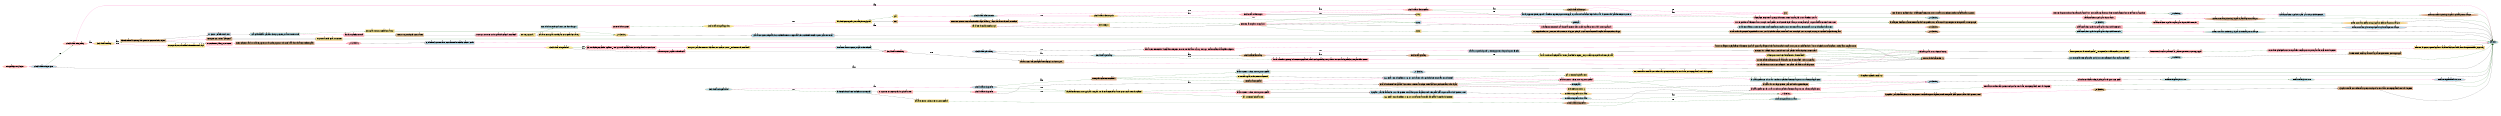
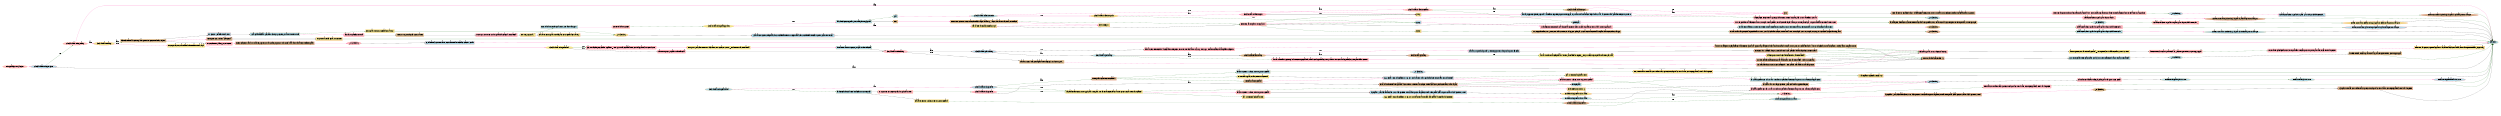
  digraph {
    rankdir=LR
    node [color=red fillcolor=lightblue style=filled shape=box]
    edge [color=darkgreen]
    "QuincyRank5Convo3 begins." [color=darkorange fillcolor=lightpink shape=""]
    n2 [label="Check boolean QuincyForgiven" shape=""]
    n3 [color=darkorange fillcolor=lightpink label="Check boolean QuincyDating" shape=""]
    "Chat ends." [color=darkorange shape=""]
    n5 [fillcolor=khaki label="Check boolean IsDating" shape=""]
    n6 [color=darkorange fillcolor=khaki label="посмотри на себя, маленькая влюбленная птичка, ха-ха"]
    n7 [color=darkorange fillcolor=tan label="всё ещё летаешь в одиночку? так лучше или просто не везёт, кореш?"]
    n8 [color=darkorange fillcolor=khaki label="Check boolean QuincyHasDated" shape=""]
    n9 [fillcolor=lightpink label="По собственному выбору, если честно."]
    n10 [label="Я... просто... реально плох в этом."]
    n11 [fillcolor=tan label="Мне нужно идти, извини. [Завершить]"]
    n12 [fillcolor=lightpink label="рад, что ты двинулся дальше. серьёзно — я не тут, чтобы доставать тебя, если ты думаешь, что дело в этом"]
    n13 [fillcolor=lightpink label="так что я просто умираю от любопытства"]
    n14 [fillcolor=tan label="ничего стыдного. жаль, что я так не устроен, это бы сильно упростило мою жизнь, хаха. было бы намного меньше драмы"]
    n15 [color=darkorange label="о, да? ну выкладывай. расскажи своему бро куинси-к, как он может помочь"]
    n16 [fillcolor=khaki label="не проблема, семья. делай, что должен"]
    n17 [color=darkorange fillcolor=khaki label="потому что у нас было неплохо и всё такое, но я согласен с тобой — не взлетело бы, понимаешь?"]
    n18 [fillcolor=lightpink label="Check boolean LettieDating" shape=""]
    n19 [fillcolor=lightpink label="+20 Chemistry" shape=""]
    n20 [fillcolor=lightpink label="Как ты собираешься помочь?"]
    n21 [color=darkorange fillcolor=khaki label="Нет, думаю, мне стоит сделать это самому."]
    n22 [color=darkorange label="вооотакккк. так что я просто умираю от любопытства"]
    n23 [color=darkorange fillcolor=tan label="как там с лэтти? она уже надрала тебе задницу? или в этом духе? ;)"]
    n24 [label="Check boolean ArthurDating" shape=""]
    n25 [label="ну, ты знаешь, где меня найти, если захочешь пообщаться. спасибо, семья"]
    n26 [color=darkorange fillcolor=tan label="может, я могу поговорить с ними за тебя"]
    n27 [fillcolor=khaki label="+20 Chemistry" shape=""]
    n28 [fillcolor=tan label="или она становится милой киской наедине? ... нет, ставлю, она такая же, как на публике"]
    n29 [fillcolor=lightpink label="как там с Его Величеством? всегда было интересно, он из тех, кто весь такой \"да, сэр\", \"нет, сэр\", пока не остаётся за закрытыми дверями"]
    n30 [color=darkorange label="Check boolean AmirDating" shape=""]
    n31 [fillcolor=lightpink label="посмотрим, не может ли твой чувак всё сгладить, понимаешь?"]
    n32 [label="я уважаю это. нужно совершать свои собственные ошибки и одерживать свои собственные победы. хорошо. удачи тебе тогда :)"]
    n33 [fillcolor=tan label="Я не мог бы быть счастливее <3"]
    n34 [color=darkorange fillcolor=lightpink label="Не знаю. Думаю, я мог совершить ошибку."]
    n35 [color=darkorange fillcolor=tan label="а потом он, наверное, превращается в настоящего фрика, да? ржунимагу. наверное, весь такой вежливый в текстах, потому что это \"доказательство\", а потом ты идёшь с ним на свидание, и он весь такой излучает золото"]
    n36 [fillcolor=lightpink label="как там маленький спринтер? я вообще не представляю, каково это встречаться с кем-то таким. либо это как встречаться с гиперактивным щенком"]
    n37 [color=darkorange fillcolor=tan label="Check boolean EleanorDating" shape=""]
    n38 [fillcolor=khaki label="чем могу служить? ;)"]
    n39 [color=darkorange label="и это тоже делает меня счастливым. это всё, что имеет значение в таких местах, понимаешь?"]
    n40 [color=darkorange fillcolor=khaki label="так что лучшее, что ты можешь сделать, — это принять это и быть честным с собой и с ними"]
    n41 [fillcolor=tan label="или тебе реально нравятся штуки на батарейках, если ты понимаешь, о чём я, ржунимагу"]
    n42 [label="как там с королевой фриков? у меня ТАААК много вопросов про этот её язык"]
    n43 [fillcolor=tan label="Check boolean AoiDating" shape=""]
    n44 [color=darkorange label="Если бы ты мог поговорить с ними, это было бы круто..."]
    n45 [fillcolor=khaki label="На самом деле, думаю, мне всё-таки стоит сделать это самому."]
    n46 [color=darkorange label="+20 Chemistry" shape=""]
    n47 [color=darkorange fillcolor=lightpink label="в конце концов, когда мир катится в ад, у нас не будет ничего, кроме друг друга"]
    n48 [fillcolor=tan label="но честно, вот... главный вопрос. с ней всё окей? типа, реально? её так чёртовски сложно читать"]
    n49 [color=darkorange fillcolor=khaki label="как там моя любимая девушка аой? помни, разобьёшь ей сердце — кто-то из нас попробует выбить тебе зубы, хаха"]
    n50 [color=darkorange fillcolor=lightpink label="для тебя? всё что угодно"]
    n51 [color=darkorange fillcolor=tan label="в конце концов, когда мир катится в ад, у нас не будет ничего, кроме друг друга"]
    n52 [fillcolor=lightpink label="и если ты не чувствуешь этого? это нормально. иногда просто что-то не работает, когда они не в порядке"]
    n53 [fillcolor=khaki label="мы все просто хотим видеть её счастливой, ты понимаешь?"]
    n54 [color=darkorange fillcolor=khaki label="Check boolean QuincyDatingGuide2" shape=""]
    n55 [fillcolor=khaki label="зная тебя, ты просто стукнешь кулаком и заставишь нас всех забыть, какой ты нерешительный, ржунимагу"]
-   n56 [color=darkorange fillcolor=khaki label="ты всё ещё преследуешь ту же главную мечту-фрика?"]
+   n56 [color=darkorange label="ты всё ещё преследуешь ту же главную мечту-фрика?"]
    n57 [fillcolor=khaki label="так. за кем ты сейчас гонишься, бро?"]
    n58 [color=darkorange fillcolor=tan label="Нет."]
-   n59 [color=darkorange fillcolor=khaki label="Ага."]
+   n59 [color=darkorange label="Ага."]
    n60 [color=darkorange fillcolor=lightpink label="Член Гекс, за которым я охочусь, это..."]
    n61 [fillcolor=khaki label="Ты, вообще-то..."]
    n62 [color=darkorange fillcolor=tan label="понял тебя. слишком много качественныъ товаров на выбор. ;) ладно, так за кем ты сейчас охотишься?"]
    n63 [color=darkorange label="Check boolean DrifterIntoLettie" shape=""]
    n64 [fillcolor=khaki label="Лэтти."]
    n65 [label="Артур."]
    n66 [fillcolor=khaki label="Амир."]
    n67 [label="Элеонора."]
    n68 [fillcolor=tan label="Аои."]
    n69 [fillcolor=khaki label="Check boolean DrifterIntoArthur" shape=""]
    n70 [color=darkorange fillcolor=tan label="ммм, неудивительно, что у тебя с ней были сложности. её трудно сдвинуть с места. если накосячишь в первых взаимодействиях, ты труп"]
    n71 [fillcolor=lightpink label="о, ты задел Его Величество, да? флиртовал слишком рано или дал ему завести тебя, и вы в итоге поругались..."]
    n72 [label="как ты умудрился ТАКОЕ устроить?! маленький спринтер просто хочет друга, ну и как же ты облажался? чёрт возьми, хахf, ты, должно быть, реально ляпнул что-то не то"]
    n73 [color=darkorange fillcolor=lightpink label="ммм, не удивлён. она выглядит как тип, который молча решает, что ты для неё мёртв в какой-то момент разговора, и просто забывает сообщить тебе об этом"]
    n74 [fillcolor=tan label="о нет. ты не мог. серьёзно? чёрт... ты наверняка ляпнул что-то не то, я знаю. с этой девушкой нельзя обращаться как с дурочкой"]
    n75 [fillcolor=lightpink label="Check boolean DrifterIntoAmir" shape=""]
    n76 [fillcolor=tan label="но как только ты проходишь определённый момент, с ней всё довольно гладко, понимаешь? окей. я поговорю с ней. посмотрю, не смогу ли я сгладить ситуацию между вами"]
    n77 [color=darkorange label="его так легко вывести из себя. но смешно, когда он делает эти хмурые рожи. я тебя понимаю. ну, не переживай. я смогу всё сгладить, даже с ним"]
    n78 [fillcolor=lightpink label="ладно-ладно, не проблема. куинси-к всё починит, понял? я сглажу всё с моим маленьким бро там"]
    n79 [color=darkorange fillcolor=tan label="ты, наверное, вляпался и даже не понял. надо быть осторожным с ней, она философ в глубине души. но не переживай, я тебя прикрою"]
    n80 [color=darkorange fillcolor=lightpink label="тебе хотя бы нужно позволить ЕЙ находить радость в том, что ей нравится, даже если ты не можешь разделить это. но не важно. я разрулю это"]
    n81 [color=darkorange label="Check boolean QuincyHasDated" shape=""]
    n82 [color=darkorange label="ты все ещё любишь меня? польщён. что изменилось?"]
    n83 [label="Check boolean QuincyNoDate" shape=""]
    n84 [color=darkorange fillcolor=lightpink label="Check boolean DrifterIntoEleanor" shape=""]
    n85 [fillcolor=tan label="+20 Chemistry" shape=""]
    n86 [color=darkorange fillcolor=tan label="+20 Chemistry" shape=""]
    n87 [color=darkorange label="+20 Chemistry" shape=""]
    n88 [color=darkorange label="+20 Chemistry" shape=""]
    n89 [label="+20 Chemistry" shape=""]
    n90 [color=darkorange fillcolor=lightpink label="Я... просто не смог перебороть свои чувства к тебе..."]
    n91 [color=darkorange fillcolor=khaki label="На самом деле я... извини, я не могу этого сделать."]
    n92 [color=darkorange fillcolor=khaki label="ты реально накосячил, я не буду врать. я подумал, что ты не заинтересован, так что просто списал тебя. ты серьёзно?"]
    n93 [fillcolor=tan label="почему ты тогда ничего не сказал?.."]
    n94 [color=darkorange fillcolor=tan label="Check boolean DrifterIntoAoi" shape=""]
    n95 [color=darkorange label="оставайся на связи. пусть твой чувак cyrano творит своё волшебство ;)"]
    n96 [fillcolor=lightpink label="оставайся на связи. пусть твой чувак cyrano творит своё волшебство ;)"]
    n97 [color=darkorange fillcolor=lightpink label="оставайся на связи. пусть cyrano творит магию. ;)"]
    n98 [color=darkorange fillcolor=lightpink label="оставайся на связи. пусть твой чувак cyrano творит своё волшебство ;)"]
    n99 [label="оставайся на связи. пусть твой чувак cyrano творит своё волшебство ;)"]
    n100 [fillcolor=lightpink label="Check boolean QuincyNoDate" shape=""]
    n101 [fillcolor=tan label="Check boolean QuincyNoDate" shape=""]
    n102 [fillcolor=khaki label="Да... У меня есть чувства к тебе."]
    n103 [color=darkorange fillcolor=lightpink label="На самом деле я... извини, я не могу этого сделать."]
    n104 [color=darkorange label="Я передумал."]
    n105 [color=darkorange fillcolor=khaki label="Я... не знаю. думаю, я был слишком застенчив."]
    n106 [fillcolor=tan label="Я не знал, как это сделать."]
    n107 [color=darkorange label="На самом деле я... извини, я не могу этого сделать."]
    n108 [color=darkorange label="Initiate conversation LettieQuincyWingman in LettieDialogue_rom.dialogue" shape=""]
    n109 [label="Initiate conversation ArthurQuincyWingman in ArthurDialogue_rom.dialogue" shape=""]
    n110 [fillcolor=tan label="Initiate conversation AmirQuincyWingman in JabirDialogue_rom.dialogue" shape=""]
    n111 [fillcolor=khaki label="Initiate conversation EleanorQuincyWingman in EleanorDialogue_rom.dialogue" shape=""]
    n112 [fillcolor=tan label="Initiate conversation AoiQuincyWingman in AoiDialogue_rom.dialogue" shape=""]
    n113 [fillcolor=tan label="детка, ты позволяешь мне растаять в этой теплой и нежной атмосфере. хочешь дать этому ещё один шанс? я был бы рад"]
    n114 [color=darkorange label="Boolean QuincyNoDate is now false." shape=""]
    n115 [color=darkorange fillcolor=lightpink label="+10 Chemistry" shape=""]
    n116 [color=darkorange fillcolor=khaki label="оууу, детка... если ты серьёзно, я... ну, эм... это взаимно хах. не знал, как сказать. во-первых, всё прощено"]
    n117 [label="во-первых... у нас всё началось не с того. всё прощено. я не самый простой засранец, чтобы меня узнать. давай просто оставим всё в прошлом, окей?"]
    n118 [fillcolor=khaki label="... ты серьёзно странный иногда, бро"]
    n119 [label="оууу, детка... если ты серьёзно, я... ну, эм... это взаимно. я бы с удовольствием попробовал, если ты хочешь"]
    n120 [label="+10 Chemistry" shape=""]
    n121 [fillcolor=khaki label="Я бы очень этого хотел <3"]
    n122 [fillcolor=lightpink label="На самом деле я... извини, я не могу этого сделать."]
    n123 [fillcolor=tan label="во-первых... у нас всё началось не с того. всё прощено. я не самый простой засранец, чтобы меня узнать. давай просто оставим всё в прошлом, окей?"]
    n124 [fillcolor=lightpink label="понимаю. это большой шаг. приходи поговорить со мной в хабе, если передумаешь, окей? мы в порядке"]
    n125 [color=darkorange label="Boolean QuincyNoDate is now false." shape=""]
    n126 [fillcolor=khaki label="Boolean QuincyNoDate is now false." shape=""]
    n127 [fillcolor=khaki label="Да... У меня есть чувства к тебе."]
    n128 [fillcolor=khaki label="нет, я понимаю. я понимаю. это большой шаг. приходи поговорить со мной в хабе, если передумаешь, окей? мы в порядке"]
    n129 [fillcolor=tan label="да! давай. ты и я. к чёрту прошлое, у нас есть только будущее впереди"]
    n130 [color=darkorange fillcolor=tan label="+20 Chemistry" shape=""]
    n131 [fillcolor=lightpink label="да. давай сделаем это. ты и я. хах! я только что реально засмеялся так громко, что, кажется, напугал лэтти"]
    n132 [color=darkorange label="да!! давай сделаем это. ты и я. хах! я только что реально засмеялся так громко, что, кажется, напугал лэтти"]
    n133 [label="+20 Chemistry" shape=""]
    n134 [fillcolor=tan label="во-вторых, понимаю. это большой шаг. приходи поговорить со мной в хабе, если передумаешь, окей? мы в порядке"]
    n135 [fillcolor=lightpink label="ты только что вызвал большую улыбку на моём тупом лице, детка"]
    n136 [color=darkorange label="Boolean QuincyDating is now true." shape=""]
    n137 [color=darkorange label="Boolean IsDating is now true." shape=""]
    n138 [label="Boolean QuincyHasDated is now true." shape=""]
    "QuincyRank5Convo3 begins." -> n2 [color=deeppink]
    n2 -> n3 [label=true]
    n2 -> "Chat ends." [color=black label=false]
    n3 -> "Chat ends." [color=deeppink label=false]
    n3 -> n5 [color=deeppink label=false]
    n5 -> n6 [color=deeppink label=true]
    n5 -> n7 [label=false]
    n6 -> n8 [color=deeppink]
    n7 -> n9 [color=black]
    n7 -> n10 [color=black]
    n7 -> n11 [color=deeppink]
    n8 -> n12 [label=true]
    n8 -> n13 [color=black label=false]
    n9 -> n14 [color=deeppink]
    n10 -> n15 [color=black]
    n11 -> n16 [color=black]
    n12 -> n17 [color=deeppink]
    n13 -> n18 [color=black]
    n14 -> n19 [color=deeppink]
    n15 -> n20 [color=deeppink]
    n15 -> n21
    n16 -> "Chat ends."
    n17 -> n22 [color=deeppink]
    n18 -> n23 [color=black label=true]
+   n18 -> n24 [color=black label=false]
    n19 -> n25 [color=black]
    n20 -> n26 [color=black]
    n21 -> n27
    n22 -> n18 [color=black]
    n23 -> n28 [color=deeppink]
    n24 -> n29 [color=black label=true]
    n24 -> n30 [color=black label=false]
    n25 -> "Chat ends." [color=deeppink]
    n26 -> n31 [color=black]
    n27 -> n32 [color=black]
    n28 -> n33 [color=black]
    n28 -> n34 [color=deeppink]
    n29 -> n35 [color=deeppink]
    n30 -> n36 [label=true]
    n30 -> n37 [color=black label=false]
    n31 -> n38
    n32 -> "Chat ends." [color=black]
    n33 -> n39 [color=black]
    n34 -> n40 [color=black]
    n35 -> n33 [color=black]
    n35 -> n34
    n36 -> n41 [color=deeppink]
    n37 -> n42 [color=deeppink label=true]
    n37 -> n43 [color=black label=false]
    n38 -> n44
    n38 -> n45 [color=black]
    n39 -> n46 [color=black]
    n40 -> n47 [color=black]
    n41 -> n33 [color=black]
    n41 -> n34 [color=black]
    n42 -> n48 [color=black]
    n43 -> n49 [label=true]
    n44 -> n50 [color=deeppink]
    n45 -> n27
    n46 -> n51 [color=black]
    n47 -> n52
    n48 -> n33
    n48 -> n34
    n49 -> n53 [color=deeppink]
    n50 -> n54
    n51 -> "Chat ends."
    n52 -> n55 [color=deeppink]
    n53 -> n33
    n53 -> n34
    n54 -> n56 [color=deeppink label=true]
    n54 -> n57 [color=deeppink label=false]
    n55 -> "Chat ends." [color=black]
    n56 -> n58 [color=black]
    n56 -> n59
    n57 -> n60 [color=black]
    n57 -> n61 [color=deeppink]
    n58 -> n62 [color=deeppink]
    n59 -> n63 [color=deeppink]
    n60 -> n64
    n60 -> n65
    n60 -> n66
    n60 -> n67 [color=black]
    n60 -> n68 [color=deeppink]
    n62 -> n60
    n62 -> n61 [color=deeppink]
    n63 -> n66 [color=deeppink label=true]
    n63 -> n69 [color=deeppink label=true]
    n64 -> n70
    n65 -> n71 [color=deeppink]
    n66 -> n72 [color=deeppink]
    n67 -> n73 [color=deeppink]
    n68 -> n74 [color=black]
    n69 -> n65 [label=true]
    n69 -> n75 [color=deeppink label=false]
    n70 -> n76
    n71 -> n77 [color=black]
    n72 -> n78
    n73 -> n79
    n74 -> n80 [color=deeppink]
    n75 -> n66 [color=black label=true]
    n75 -> n84 [color=deeppink label=false]
    n76 -> n85
    n77 -> n86 [color=deeppink]
    n78 -> n87
    n79 -> n88
    n80 -> n89
    n81 -> n82 [label=true]
    n81 -> n83 [color=deeppink label=false]
    n82 -> n90 [color=black]
    n82 -> n91 [color=black]
    n83 -> n92 [label=true]
    n83 -> n93 [label=false]
    n84 -> n67 [label=true]
    n84 -> n94 [label=false]
    n85 -> n95
    n86 -> n96
    n87 -> n97 [color=deeppink]
    n88 -> n98
    n89 -> n99 [color=deeppink]
    n90 -> n100
    n91 -> n101
    n92 -> n102
    n92 -> n103 [color=deeppink]
    n92 -> n104
    n93 -> n105
    n93 -> n106
    n93 -> n107
    n94 -> n68 [color=deeppink label=true]
    n94 -> n68 [color=deeppink label=false]
    n95 -> n108 [color=deeppink]
    n96 -> n109
    n97 -> n110 [color=deeppink]
    n98 -> n111
    n99 -> n112
    n100 -> n92 [label=true]
    n100 -> n113 [color=black label=false]
    n101 -> n114 [label=true]
    n101 -> n115 [label=false]
    n102 -> n116
    n103 -> n117 [color=black]
    n104 -> n118
    n105 -> n119 [color=black]
    n106 -> n119 [color=deeppink]
    n107 -> n120
    n108 -> "Chat ends." [color=black]
    n109 -> "Chat ends." [color=black]
    n110 -> "Chat ends."
    n111 -> "Chat ends." [color=black]
    n112 -> "Chat ends."
    n113 -> n104 [color=black]
    n113 -> n121 [color=deeppink]
    n113 -> n122
    n114 -> n123 [color=deeppink]
    n115 -> n124
    n116 -> n125 [color=deeppink]
    n117 -> n126 [color=black]
    n118 -> "Chat ends." [color=black]
    n119 -> n104 [color=deeppink]
    n119 -> n122 [color=deeppink]
    n119 -> n127
    n120 -> n128
    n121 -> n129 [color=black]
    n122 -> n115
    n123 -> n130 [color=deeppink]
    n124 -> "Chat ends."
    n125 -> n131 [color=black]
    n126 -> n115 [color=black]
    n127 -> n132 [color=deeppink]
    n128 -> "Chat ends."
    n129 -> n133
    n130 -> n134 [color=black]
    n131 -> n133 [color=deeppink]
    n132 -> n133 [color=deeppink]
    n133 -> n135 [color=black]
    n134 -> "Chat ends." [color=black]
    n135 -> n136 [color=black]
    n136 -> n137
    n137 -> n138 [color=deeppink]
    n138 -> "Chat ends."
  }
